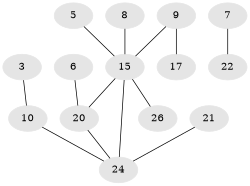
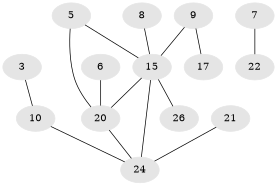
  graph {
    node [color=gray90 style=filled]
    edge [weight=1.0]
    3
    10
    24
    5
    15
    20
    26
    6
    7
    22
    21
    8
    9
    17
    3 -- 10
    10 -- 24
    5 -- 15
+   5 -- 20
    15 -- 24 [weight=2.0]
    15 -- 20
    15 -- 26
    20 -- 24
    6 -- 20
    7 -- 22
    21 -- 24
    8 -- 15
    9 -- 15 [weight=2.0]
    9 -- 17
  }
